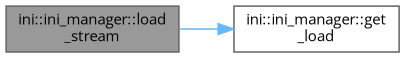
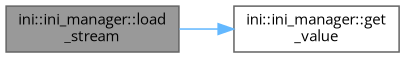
  digraph {
    rankdir=LR
    fontname="Open Sans"
    node [fontname="Open Sans" fontsize=10 shape=box style=filled]
    n1 [color=gray40 fillcolor=grey60 fontcolor=black height=0.2 label="ini::ini_manager::load\l_stream" width=0.4]
-   n2 [color=grey40 fillcolor=white height=0.2 label="ini::ini_manager::get\l_load" width=0.4]
+   n2 [color=grey40 fillcolor=white height=0.2 label="ini::ini_manager::get\l_value" width=0.4]
    n1 -> n2 [color=steelblue1 fontname="Open Sans" fontsize=10 labelfontname=Helvetica labelfontsize=10 style=solid]
  }
